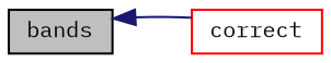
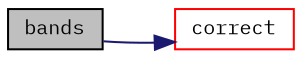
  digraph {
    rankdir=LR
    fontname="IBM Plex Mono"
    node [fontname="IBM Plex Mono" fontsize=10 shape=record]
    n1 [color=black fillcolor=grey75 fontcolor=black height=0.2 label=bands style=filled width=0.4]
    n2 [color=red height=0.2 label=correct width=0.4]
-   n2 -> n1 [color=midnightblue fontname="IBM Plex Mono" fontsize=10 labelfontname=FreeSans labelfontsize=10 style=solid]
+   n1 -> n2 [color=midnightblue fontname="IBM Plex Mono" fontsize=10 labelfontname=FreeSans labelfontsize=10 style=solid]
  }
